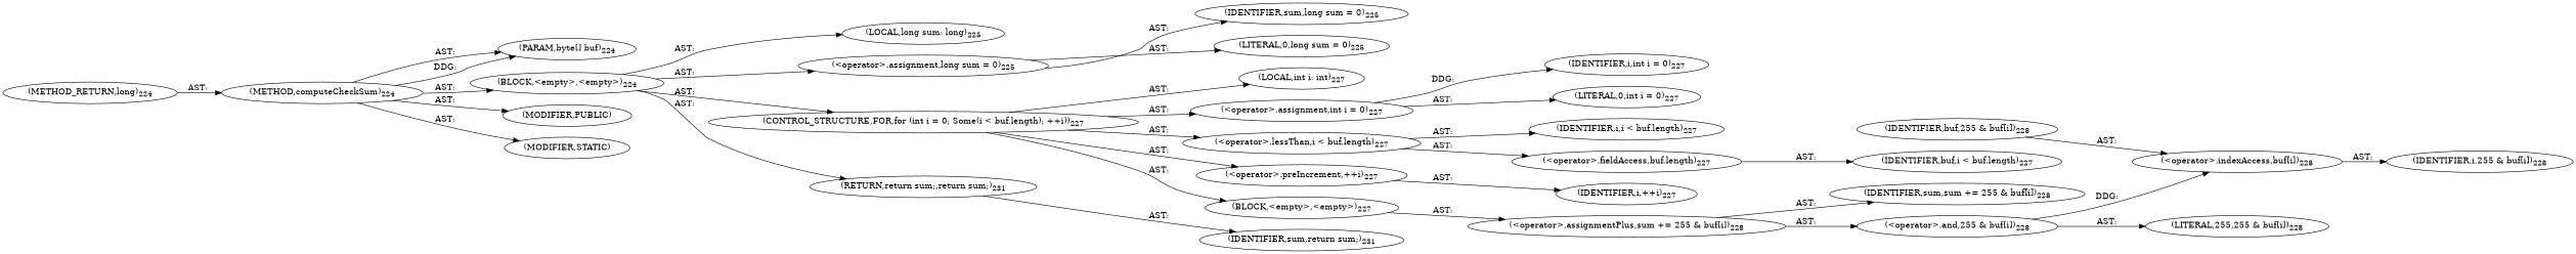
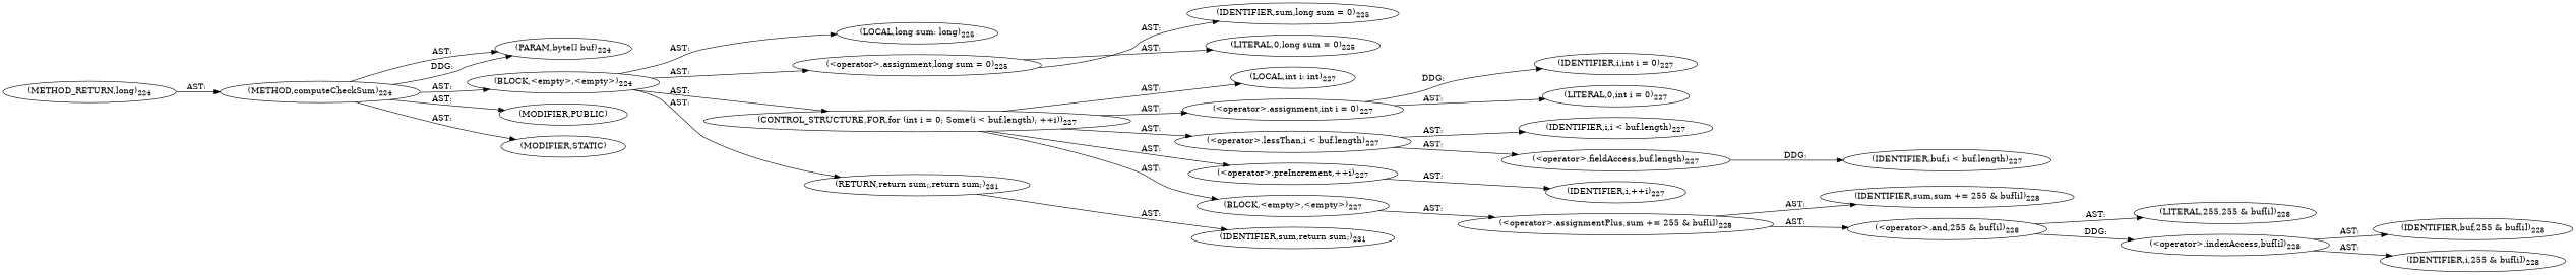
  digraph {
    rankdir=LR
    n1 [label=<(METHOD,computeCheckSum)<SUB>224</SUB>>]
    n2 [label=<(PARAM,byte[] buf)<SUB>224</SUB>>]
    n3 [label=<(BLOCK,&lt;empty&gt;,&lt;empty&gt;)<SUB>224</SUB>>]
    n4 [label=<(MODIFIER,PUBLIC)>]
    n5 [label=<(MODIFIER,STATIC)>]
    n6 [label=<(LOCAL,long sum: long)<SUB>225</SUB>>]
    n7 [label=<(&lt;operator&gt;.assignment,long sum = 0)<SUB>225</SUB>>]
    n8 [label=<(CONTROL_STRUCTURE,FOR,for (int i = 0; Some(i &lt; buf.length); ++i))<SUB>227</SUB>>]
    n9 [label=<(RETURN,return sum;,return sum;)<SUB>231</SUB>>]
    n10 [label=<(METHOD_RETURN,long)<SUB>224</SUB>>]
    n11 [label=<(IDENTIFIER,sum,long sum = 0)<SUB>225</SUB>>]
    n12 [label=<(LITERAL,0,long sum = 0)<SUB>225</SUB>>]
    n13 [label=<(LOCAL,int i: int)<SUB>227</SUB>>]
    n14 [label=<(&lt;operator&gt;.assignment,int i = 0)<SUB>227</SUB>>]
    n15 [label=<(&lt;operator&gt;.lessThan,i &lt; buf.length)<SUB>227</SUB>>]
    n16 [label=<(&lt;operator&gt;.preIncrement,++i)<SUB>227</SUB>>]
    n17 [label=<(BLOCK,&lt;empty&gt;,&lt;empty&gt;)<SUB>227</SUB>>]
    n18 [label=<(IDENTIFIER,sum,return sum;)<SUB>231</SUB>>]
    n19 [label=<(IDENTIFIER,i,int i = 0)<SUB>227</SUB>>]
    n20 [label=<(LITERAL,0,int i = 0)<SUB>227</SUB>>]
    n21 [label=<(IDENTIFIER,i,i &lt; buf.length)<SUB>227</SUB>>]
    n22 [label=<(&lt;operator&gt;.fieldAccess,buf.length)<SUB>227</SUB>>]
    n23 [label=<(IDENTIFIER,i,++i)<SUB>227</SUB>>]
    n24 [label=<(&lt;operator&gt;.assignmentPlus,sum += 255 &amp; buf[i])<SUB>228</SUB>>]
    n25 [label=<(IDENTIFIER,buf,i &lt; buf.length)<SUB>227</SUB>>]
    n26 [label=<(IDENTIFIER,sum,sum += 255 &amp; buf[i])<SUB>228</SUB>>]
    n27 [label=<(&lt;operator&gt;.and,255 &amp; buf[i])<SUB>228</SUB>>]
    n28 [label=<(LITERAL,255,255 &amp; buf[i])<SUB>228</SUB>>]
    n29 [label=<(&lt;operator&gt;.indexAccess,buf[i])<SUB>228</SUB>>]
    n30 [label=<(IDENTIFIER,buf,255 &amp; buf[i])<SUB>228</SUB>>]
    n31 [label=<(IDENTIFIER,i,255 &amp; buf[i])<SUB>228</SUB>>]
    n1 -> n2 [label="AST: "]
    n1 -> n2 [label="DDG: "]
    n1 -> n3 [label="AST: "]
    n1 -> n4 [label="AST: "]
    n1 -> n5 [label="AST: "]
    n3 -> n6 [label="AST: "]
    n3 -> n7 [label="AST: "]
    n3 -> n8 [label="AST: "]
    n3 -> n9 [label="AST: "]
    n7 -> n11 [label="AST: "]
    n7 -> n12 [label="AST: "]
    n8 -> n13 [label="AST: "]
    n8 -> n14 [label="AST: "]
    n8 -> n15 [label="AST: "]
    n8 -> n16 [label="AST: "]
    n8 -> n17 [label="AST: "]
    n9 -> n18 [label="AST: "]
    n10 -> n1 [label="AST: "]
    n14 -> n19 [label="DDG: "]
    n14 -> n20 [label="AST: "]
    n15 -> n21 [label="AST: "]
    n15 -> n22 [label="AST: "]
    n16 -> n23 [label="AST: "]
    n17 -> n24 [label="AST: "]
-   n22 -> n25 [label="AST: "]
+   n22 -> n25 [label="DDG: "]
    n24 -> n26 [label="AST: "]
    n24 -> n27 [label="AST: "]
    n27 -> n28 [label="AST: "]
    n27 -> n29 [label="DDG: "]
-   n30 -> n29 [label="AST: "]
+   n29 -> n30 [label="AST: "]
    n29 -> n31 [label="AST: "]
  }
